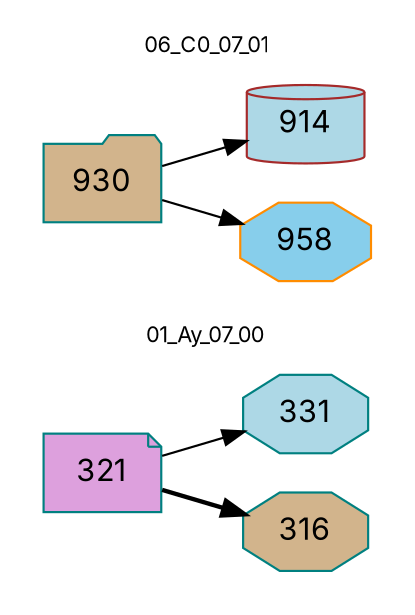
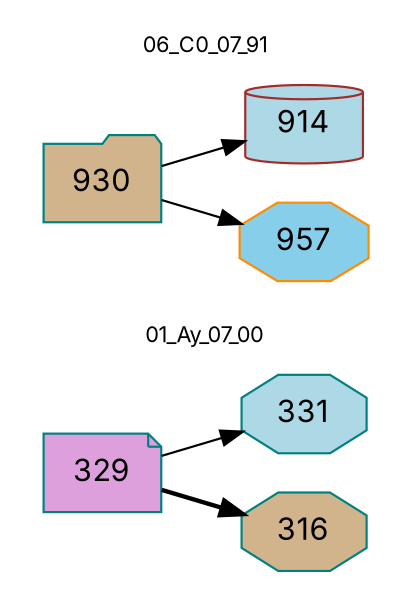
  digraph {
    fontname=Inter
    rankdir=LR
    node [color=teal fillcolor=tan fontname=Inter shape=octagon style=filled]
    edge [color=black fontname=Inter style=solid]
-   n1 [fillcolor=plum label=321 shape=note]
+   n1 [fillcolor=plum label=329 shape=note]
    n2 [label=316]
    n3 [fillcolor=lightblue label=331]
    n4 [label=930 shape=folder]
-   n5 [color=darkorange fillcolor=skyblue label=958]
+   n5 [color=darkorange fillcolor=skyblue label=957]
    n6 [color=brown fillcolor=lightblue label=914 shape=cylinder]
    subgraph cluster_1 {
      color=white
      fontsize=10
      label="01_Ay_07_00"
      n1
      n2
      n3
    }
    subgraph cluster_2 {
      color=white
      fontsize=10
-     label="06_C0_07_01"
+     label="06_C0_07_91"
      n4
      n5
      n6
    }
    n1 -> n2 [style=bold]
    n1 -> n3
    n4 -> n5
    n4 -> n6
  }
